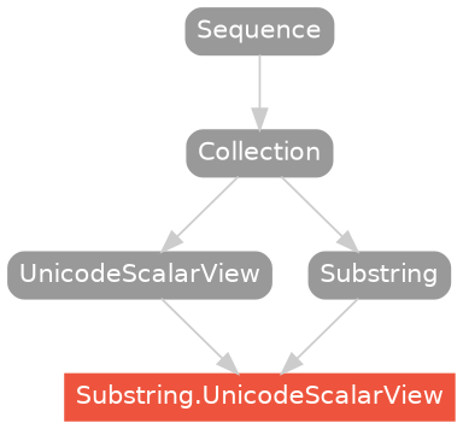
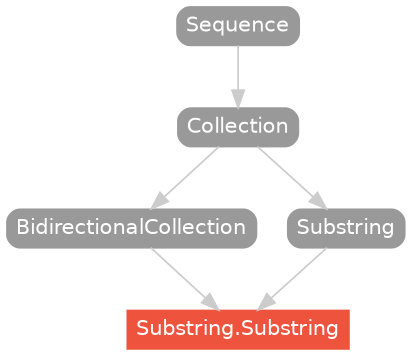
  strict digraph {
    node [color="#999999" fillcolor="#999999" fontcolor=white fontname=Helvetica fontsize=12 margin="0.07,0.05" shape=box style="filled,rounded"]
    edge [color="#cccccc"]
-   "Substring.UnicodeScalarView" [color="#ee543d" fillcolor="#ee543d" height=0.3 style=filled]
-   BidirectionalCollection [height=0.3 label=UnicodeScalarView]
+   "Substring.UnicodeScalarView" [color="#ee543d" fillcolor="#ee543d" height=0.3 style=filled label="Substring.Substring"]
+   BidirectionalCollection [height=0.3]
    Collection [height=0.3]
    n4 [height=0.3 label=Substring]
    Sequence [height=0.3]
    subgraph sub_1 {
      rank=max
      "Substring.UnicodeScalarView"
    }
    BidirectionalCollection -> "Substring.UnicodeScalarView"
    Collection -> BidirectionalCollection
    Collection -> n4
    n4 -> "Substring.UnicodeScalarView"
    Sequence -> Collection
  }
